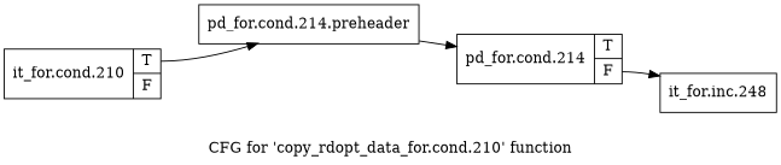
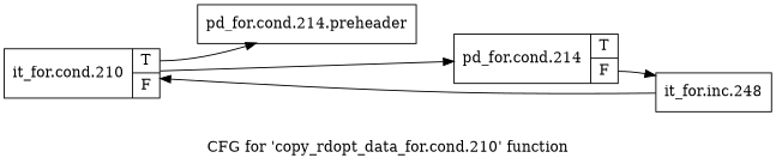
  digraph {
    label="CFG for 'copy_rdopt_data_for.cond.210' function"
    rankdir=LR
    node [shape=record]
    n1 [label="{it_for.cond.210|{<s0>T|<s1>F}}"]
    n2 [label="{pd_for.cond.214.preheader}"]
    n3 [label="{pd_for.cond.214|{<s0>T|<s1>F}}"]
    n4 [label="{it_for.inc.248}"]
    n1 -> n2 [tailport=s0]
-   n2 -> n3
+   n1 -> n3
    n3 -> n4 [tailport=s1]
+   n4 -> n1
  }
